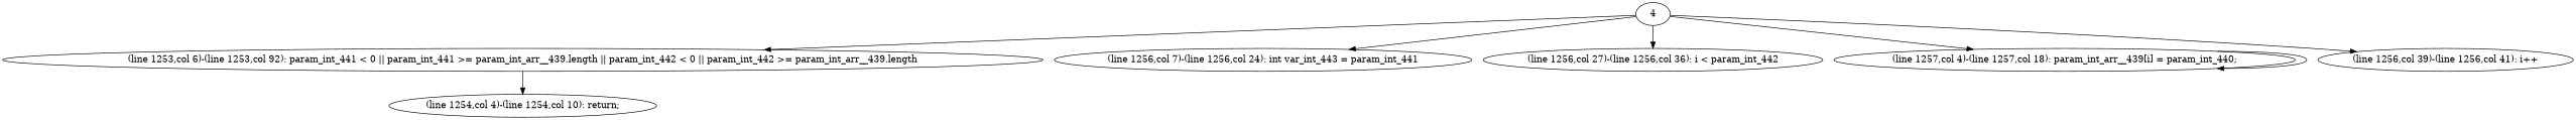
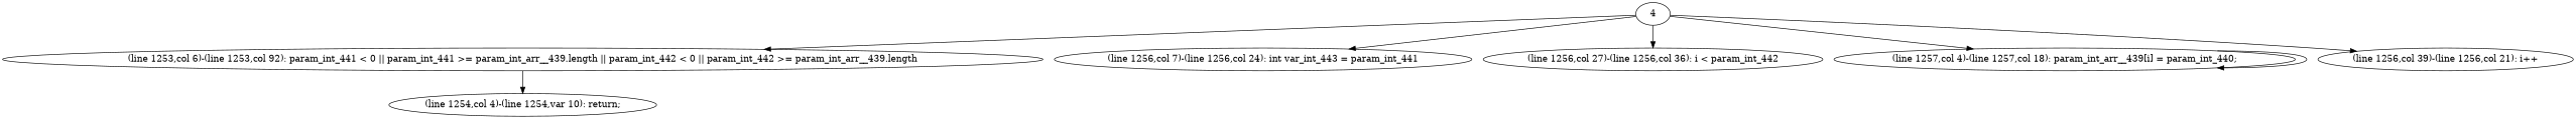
  digraph {
    n1 [label="(line 1253,col 6)-(line 1253,col 92): param_int_441 < 0 || param_int_441 >= param_int_arr__439.length || param_int_442 < 0 || param_int_442 >= param_int_arr__439.length"]
-   n2 [label="(line 1254,col 4)-(line 1254,col 10): return;"]
+   n2 [label="(line 1254,col 4)-(line 1254,var 10): return;"]
    n3 [label=4]
    n4 [label="(line 1256,col 7)-(line 1256,col 24): int var_int_443 = param_int_441"]
    n5 [label="(line 1256,col 27)-(line 1256,col 36): i < param_int_442"]
    n6 [label="(line 1257,col 4)-(line 1257,col 18): param_int_arr__439[i] = param_int_440;"]
-   n7 [label="(line 1256,col 39)-(line 1256,col 41): i++"]
+   n7 [label="(line 1256,col 39)-(line 1256,col 21): i++"]
    n1 -> n2
    n3 -> n1
    n3 -> n4
    n3 -> n5
    n3 -> n6
    n3 -> n7
    n6 -> n6
  }
